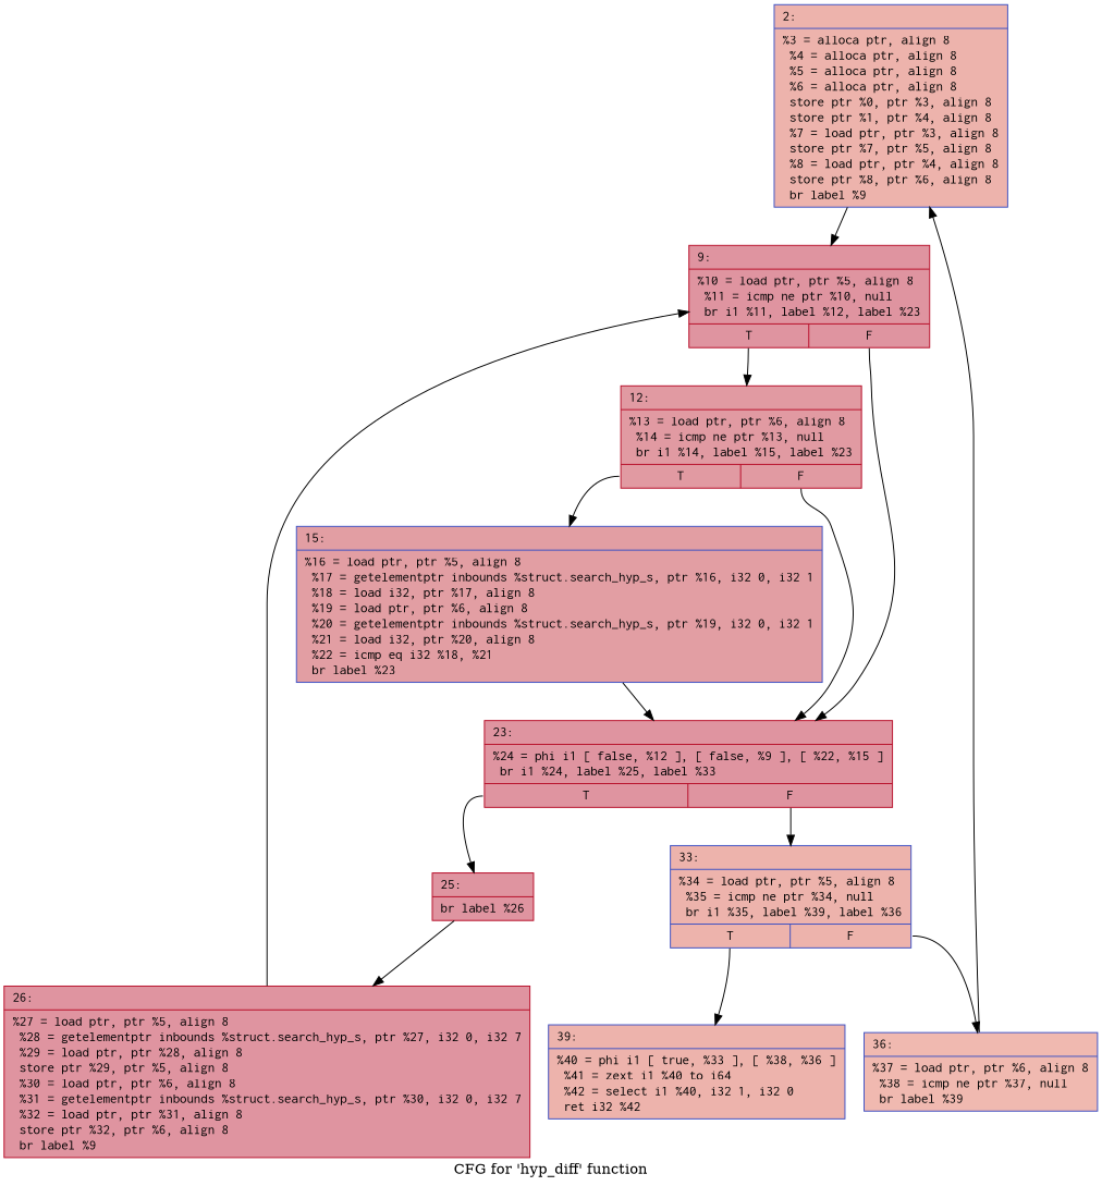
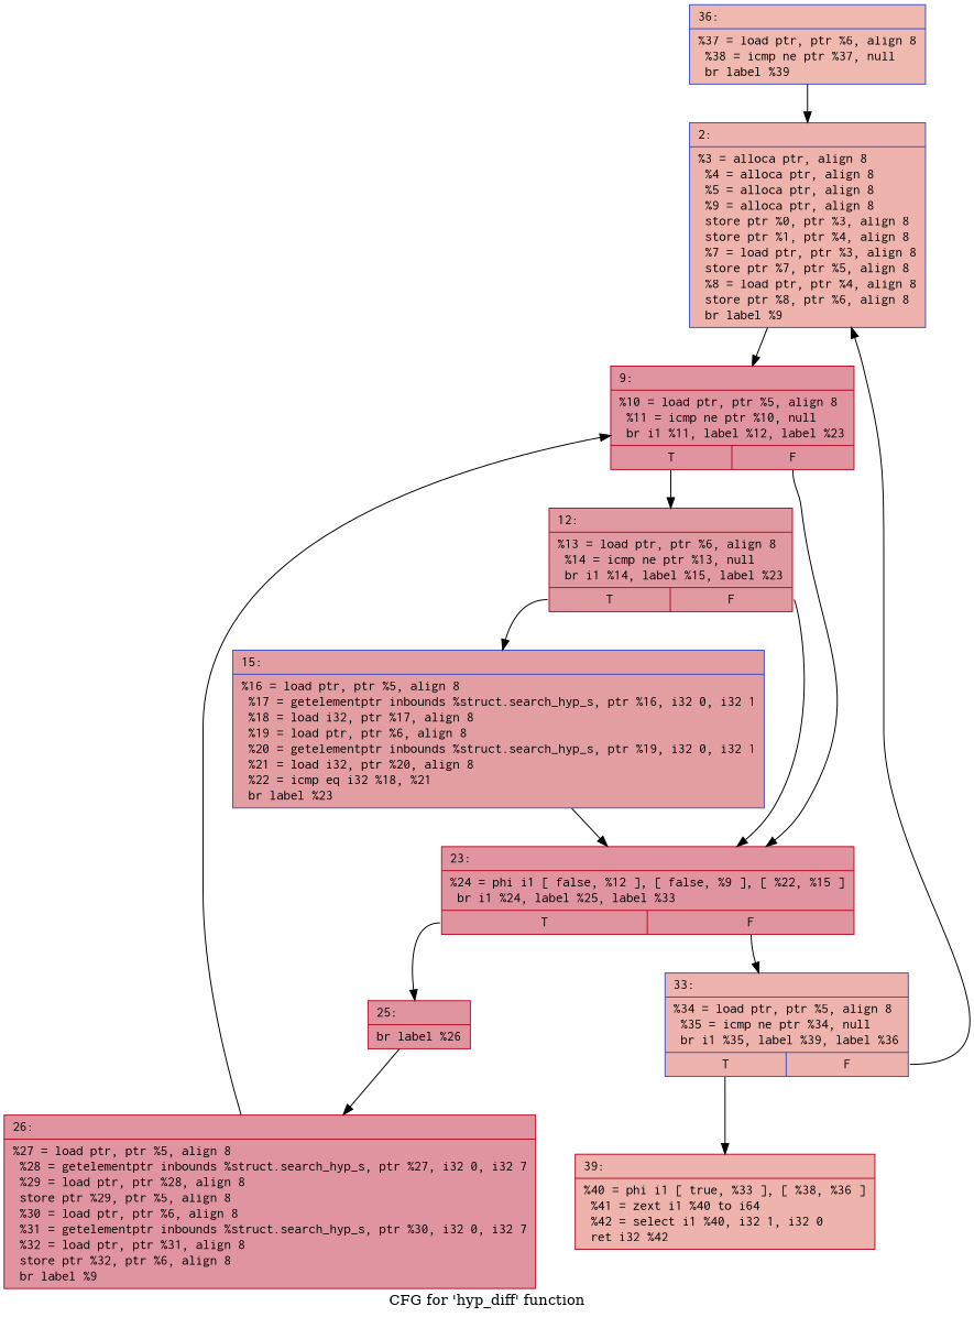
  digraph {
    label="CFG for 'hyp_diff' function"
    node [color="#3d50c3ff" fillcolor="#b70d2870" fontname=Courier shape=record style=filled]
-   n1 [fillcolor="#d6524470" label="{2:\l|  %3 = alloca ptr, align 8\l  %4 = alloca ptr, align 8\l  %5 = alloca ptr, align 8\l  %6 = alloca ptr, align 8\l  store ptr %0, ptr %3, align 8\l  store ptr %1, ptr %4, align 8\l  %7 = load ptr, ptr %3, align 8\l  store ptr %7, ptr %5, align 8\l  %8 = load ptr, ptr %4, align 8\l  store ptr %8, ptr %6, align 8\l  br label %9\l}"]
+   n1 [fillcolor="#d6524470" label="{2:\l|  %3 = alloca ptr, align 8\l  %4 = alloca ptr, align 8\l  %5 = alloca ptr, align 8\l  %9 = alloca ptr, align 8\l  store ptr %0, ptr %3, align 8\l  store ptr %1, ptr %4, align 8\l  %7 = load ptr, ptr %3, align 8\l  store ptr %7, ptr %5, align 8\l  %8 = load ptr, ptr %4, align 8\l  store ptr %8, ptr %6, align 8\l  br label %9\l}"]
    n2 [color="#b70d28ff" label="{9:\l|  %10 = load ptr, ptr %5, align 8\l  %11 = icmp ne ptr %10, null\l  br i1 %11, label %12, label %23\l|{<s0>T|<s1>F}}"]
    n3 [color="#b70d28ff" fillcolor="#bb1b2c70" label="{12:\l|  %13 = load ptr, ptr %6, align 8\l  %14 = icmp ne ptr %13, null\l  br i1 %14, label %15, label %23\l|{<s0>T|<s1>F}}"]
    n4 [color="#b70d28ff" label="{23:\l|  %24 = phi i1 [ false, %12 ], [ false, %9 ], [ %22, %15 ]\l  br i1 %24, label %25, label %33\l|{<s0>T|<s1>F}}"]
    n5 [fillcolor="#be242e70" label="{15:\l|  %16 = load ptr, ptr %5, align 8\l  %17 = getelementptr inbounds %struct.search_hyp_s, ptr %16, i32 0, i32 1\l  %18 = load i32, ptr %17, align 8\l  %19 = load ptr, ptr %6, align 8\l  %20 = getelementptr inbounds %struct.search_hyp_s, ptr %19, i32 0, i32 1\l  %21 = load i32, ptr %20, align 8\l  %22 = icmp eq i32 %18, %21\l  br label %23\l}"]
    n6 [color="#b70d28ff" label="{25:\l|  br label %26\l}"]
    n7 [fillcolor="#d6524470" label="{33:\l|  %34 = load ptr, ptr %5, align 8\l  %35 = icmp ne ptr %34, null\l  br i1 %35, label %39, label %36\l|{<s0>T|<s1>F}}"]
    n8 [color="#b70d28ff" label="{26:\l|  %27 = load ptr, ptr %5, align 8\l  %28 = getelementptr inbounds %struct.search_hyp_s, ptr %27, i32 0, i32 7\l  %29 = load ptr, ptr %28, align 8\l  store ptr %29, ptr %5, align 8\l  %30 = load ptr, ptr %6, align 8\l  %31 = getelementptr inbounds %struct.search_hyp_s, ptr %30, i32 0, i32 7\l  %32 = load ptr, ptr %31, align 8\l  store ptr %32, ptr %6, align 8\l  br label %9\l}"]
-   n9 [fillcolor="#d6524470" label="{39:\l|  %40 = phi i1 [ true, %33 ], [ %38, %36 ]\l  %41 = zext i1 %40 to i64\l  %42 = select i1 %40, i32 1, i32 0\l  ret i32 %42\l}"]
+   n9 [color="#b70d28ff" fillcolor="#d6524470" label="{39:\l|  %40 = phi i1 [ true, %33 ], [ %38, %36 ]\l  %41 = zext i1 %40 to i64\l  %42 = select i1 %40, i32 1, i32 0\l  ret i32 %42\l}"]
    n10 [fillcolor="#de614d70" label="{36:\l|  %37 = load ptr, ptr %6, align 8\l  %38 = icmp ne ptr %37, null\l  br label %39\l}"]
    n1 -> n2
    n2 -> n3 [tailport=s0]
    n2 -> n4 [tailport=s1]
    n3 -> n4 [tailport=s1]
    n3 -> n5 [tailport=s0]
    n4 -> n6 [tailport=s0]
    n4 -> n7 [tailport=s1]
    n5 -> n4
    n6 -> n8
    n7 -> n9 [tailport=s0]
-   n7 -> n10 [tailport=s1]
+   n7 -> n1 [tailport=s1]
    n8 -> n2
    n10 -> n1
  }
